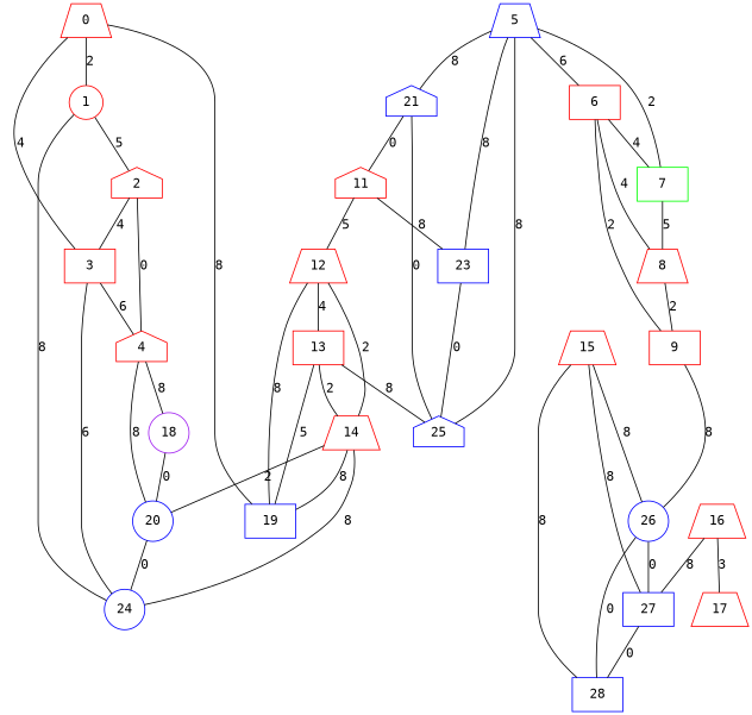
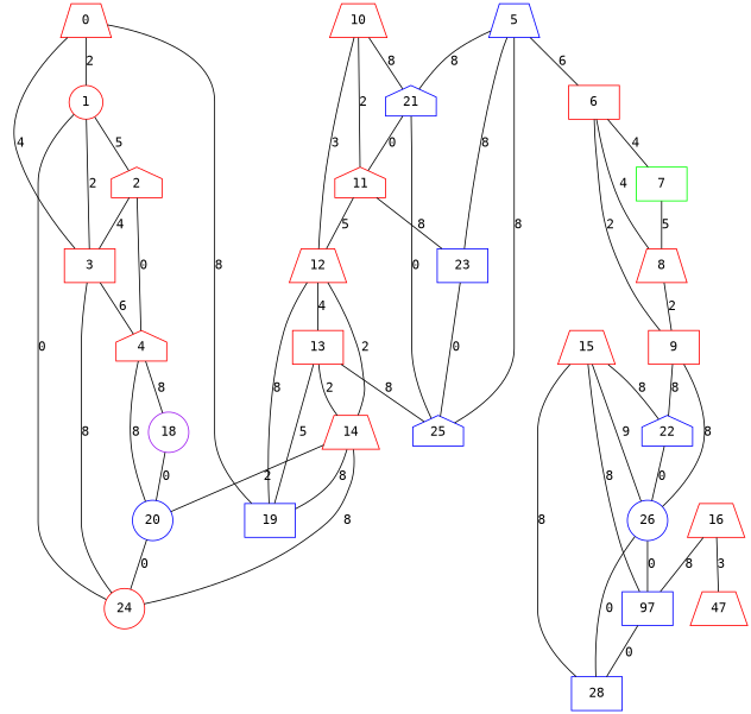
  graph {
    fontname="DejaVu Sans Mono"
    node [color=red fontname="DejaVu Sans Mono" shape=trapezium weight=1]
    edge [fontname="DejaVu Sans Mono"]
    1 [shape=circle]
    0
    3 [shape=box]
    19 [color=blue shape=box weight=3]
-   24 [color=blue shape=circle weight=3]
+   24 [shape=circle weight=3]
    2 [shape=house]
    4 [shape=house]
    18 [color=purple shape=circle weight=4]
    20 [color=blue shape=circle weight=3]
    5 [color=blue]
    6 [shape=box]
    7 [color=green shape=box weight=2]
    21 [color=blue shape=house weight=3]
    23 [color=blue shape=box weight=3]
    25 [color=blue shape=house weight=3]
    8
    9 [shape=box]
    11 [shape=house]
+   22 [color=blue shape=house weight=3]
    26 [color=blue shape=circle weight=3]
-   27 [color=blue shape=box weight=3]
+   27 [color=blue shape=box weight=3 label=97]
    28 [color=blue shape=box weight=3]
+   10
    12
    13 [shape=box]
    14
    15
    16
-   17
-   1 -- 24 [label=8]
+   17 [label=47]
+   1 -- 3 [label=2]
+   1 -- 24 [label=0]
    1 -- 2 [label=5]
    0 -- 1 [label=2]
    0 -- 3 [label=4]
    0 -- 19 [label=8]
-   3 -- 24 [label=6]
+   3 -- 24 [label=8]
    3 -- 4 [label=6]
    2 -- 3 [label=4]
    2 -- 4 [label=0]
    4 -- 18 [label=8]
    4 -- 20 [label=8]
    18 -- 20 [label=0]
    20 -- 24 [label=0]
    5 -- 6 [label=6]
-   5 -- 7 [label=2]
    5 -- 21 [label=8]
    5 -- 23 [label=8]
    5 -- 25 [label=8]
    6 -- 7 [label=4]
    6 -- 8 [label=4]
    6 -- 9 [label=2]
    7 -- 8 [label=5]
    21 -- 25 [label=0]
    21 -- 11 [label=0]
    23 -- 25 [label=0]
    8 -- 9 [label=2]
+   9 -- 22 [label=8]
    9 -- 26 [label=8]
    11 -- 23 [label=8]
    11 -- 12 [label=5]
+   22 -- 26 [label=0]
    26 -- 27 [label=0]
    26 -- 28 [label=0]
    27 -- 28 [label=0]
+   10 -- 21 [label=8]
+   10 -- 11 [label=2]
+   10 -- 12 [label=3]
    12 -- 19 [label=8]
    12 -- 13 [label=4]
    12 -- 14 [label=2]
    13 -- 19 [label=5]
    13 -- 25 [label=8]
    13 -- 14 [label=2]
    14 -- 19 [label=8]
    14 -- 24 [label=8]
    14 -- 20 [label=2]
-   15 -- 26 [label=8]
+   15 -- 22 [label=8]
+   15 -- 26 [label=9]
    15 -- 27 [label=8]
    15 -- 28 [label=8]
    16 -- 27 [label=8]
    16 -- 17 [label=3]
  }
